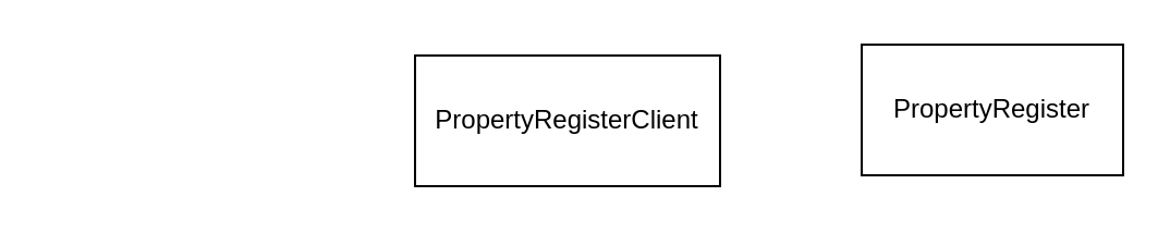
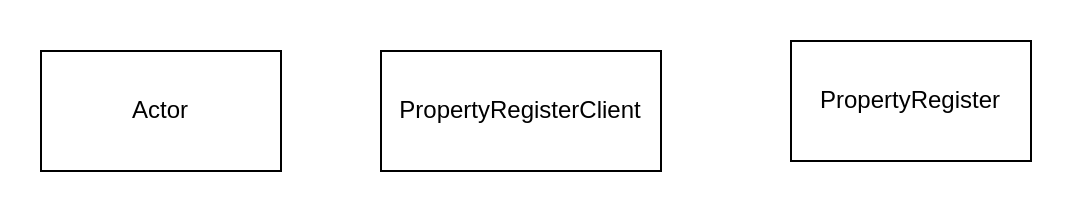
  <mxCell id="0" />
  <mxCell id="1" parent="0" />
+ <mxCell id="2" value="Actor" style="rounded=0;whiteSpace=wrap;html=1;" vertex="1" parent="1"><mxGeometry x="20" y="25" width="120" height="60" as="geometry" /></mxCell>
  <mxCell id="3" value="PropertyRegisterClient" style="rounded=0;whiteSpace=wrap;html=1;" vertex="1" parent="1"><mxGeometry x="190" y="25" width="140" height="60" as="geometry" /></mxCell>
  <mxCell id="4" value="PropertyRegister" style="rounded=0;whiteSpace=wrap;html=1;" vertex="1" parent="1"><mxGeometry x="395" y="20" width="120" height="60" as="geometry" /></mxCell>
